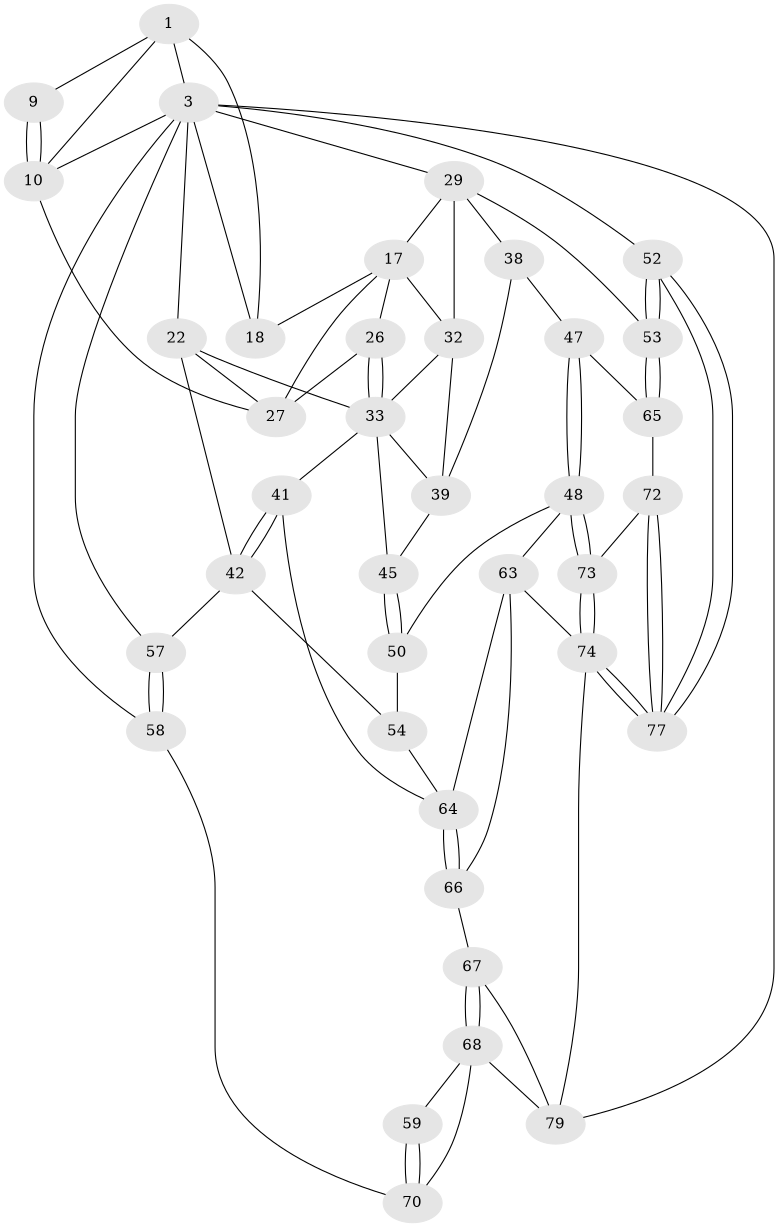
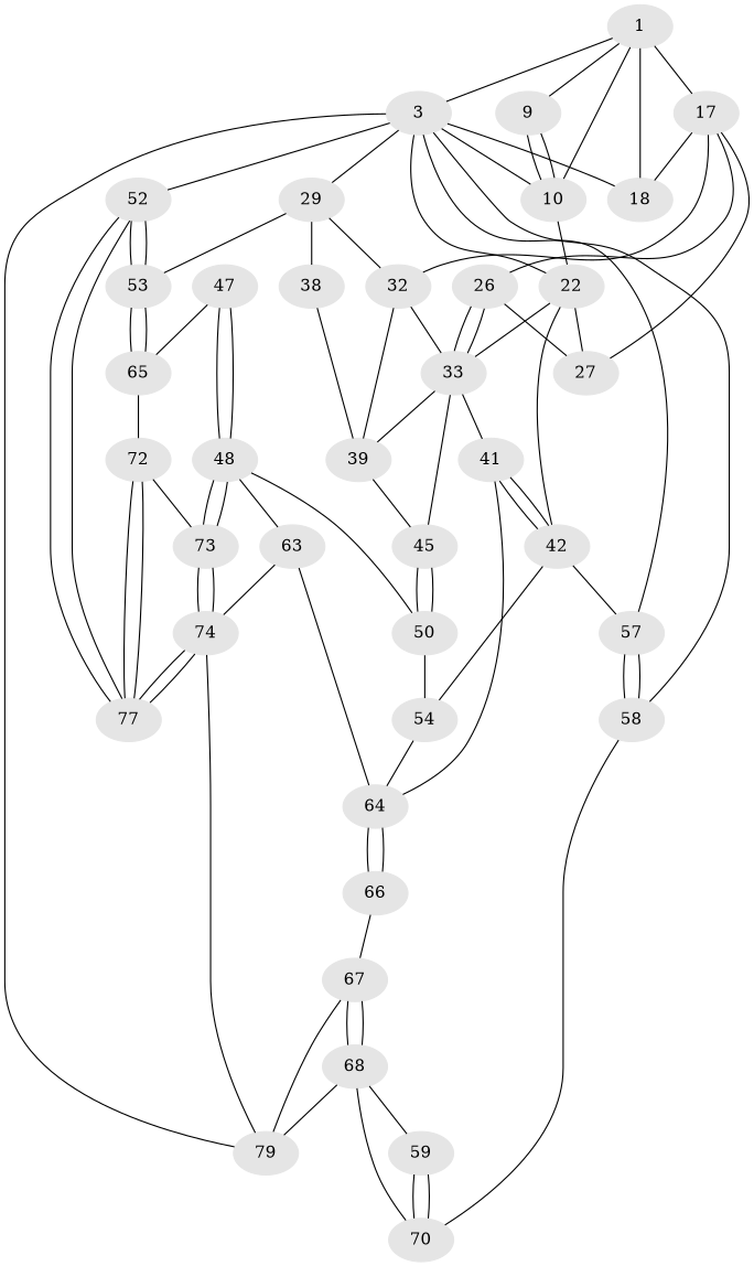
  graph {
    node [color=gray90 style=filled]
    1 [super="+2+7"]
    3 [super="+17+4"]
    9
    10 [super="+11+19"]
    n5 [label=17 super="+14+21"]
    18
    22 [super="+28+23"]
    29 [super="+51+30"]
    52
    57
    58 [super="+59+62"]
    79 [super="+80"]
    26
    27
    32 [super="+35"]
    33 [super="+34+36"]
    42 [super="+43"]
    n18 [label=38 super="+46+38"]
    53
    77
    70
    39 [super="+44"]
    41
    45
    54 [super="+55"]
    47
    65
    64
    50
    48 [super="+49"]
    63 [super="+76"]
    73
    72
    66
    74 [super="+75"]
    n36 [label=59]
    67
    68 [super="+78"]
    1 -- 3
    1 -- 9
    1 -- 10
-   29 -- n5 [weight=3]
+   1 -- n5 [weight=3]
    1 -- 18
    3 -- 10
    3 -- 18
    3 -- 22
    3 -- 29
    3 -- 52 [weight=2]
    3 -- 57
    3 -- 58
    3 -- 79
    9 -- 10
    9 -- 10
-   10 -- 27
+   10 -- 22
    n5 -- 18
    n5 -- 26
    n5 -- 27
    n5 -- 32
    22 -- 27
    22 -- 33
    22 -- 42
    29 -- 32
    29 -- n18 [weight=3]
    29 -- 53
    52 -- 53
    52 -- 53
    52 -- 77
    52 -- 77
    57 -- 58
    57 -- 58
    58 -- 70
    26 -- 27
    26 -- 33
    26 -- 33
    32 -- 33
    32 -- 39
    33 -- 39
    33 -- 41
    33 -- 45
    42 -- 57
    42 -- 54
    n18 -- 39
-   n18 -- 47
    53 -- 65
    53 -- 65
    39 -- 45
    41 -- 42
    41 -- 42
    41 -- 64
    45 -- 50
    45 -- 50
    54 -- 64
    47 -- 65
    47 -- 48
    47 -- 48
    65 -- 72
    64 -- 66
    64 -- 66
    50 -- 54
    48 -- 50
    48 -- 63
    48 -- 73
    48 -- 73
    63 -- 64
-   63 -- 66
    63 -- 74
    73 -- 74
    73 -- 74
    72 -- 77
    72 -- 77
    72 -- 73
    66 -- 67
    74 -- 79
    74 -- 77
    74 -- 77
    n36 -- 70
    n36 -- 70
    67 -- 79
    67 -- 68
    67 -- 68
    68 -- 79
    68 -- 70
    68 -- n36
  }
